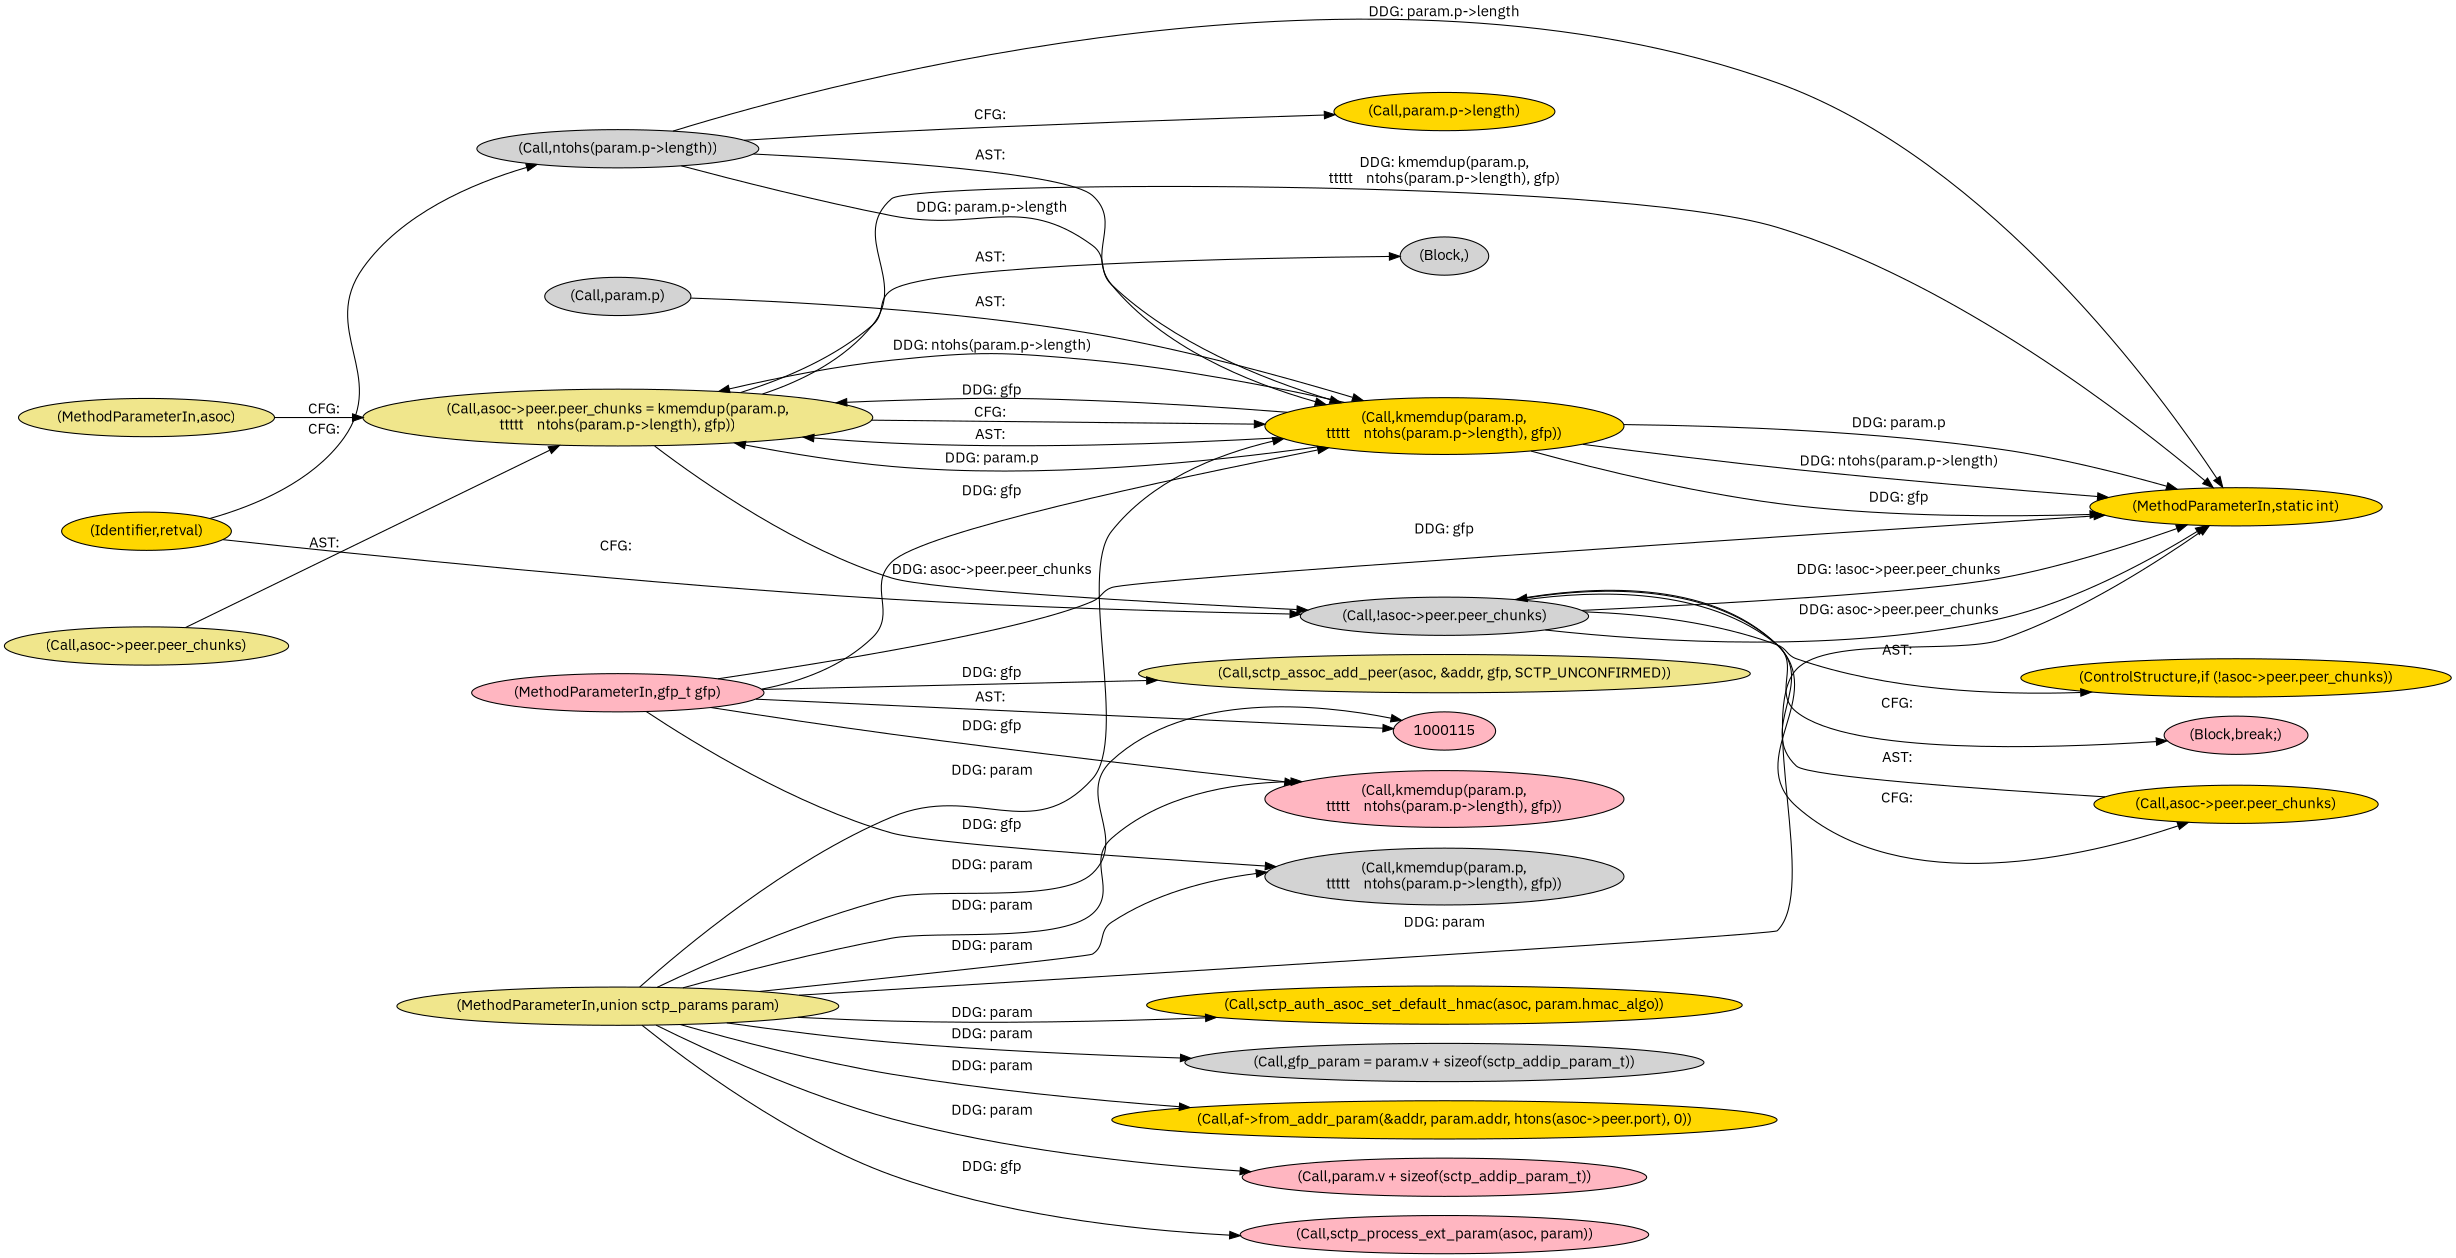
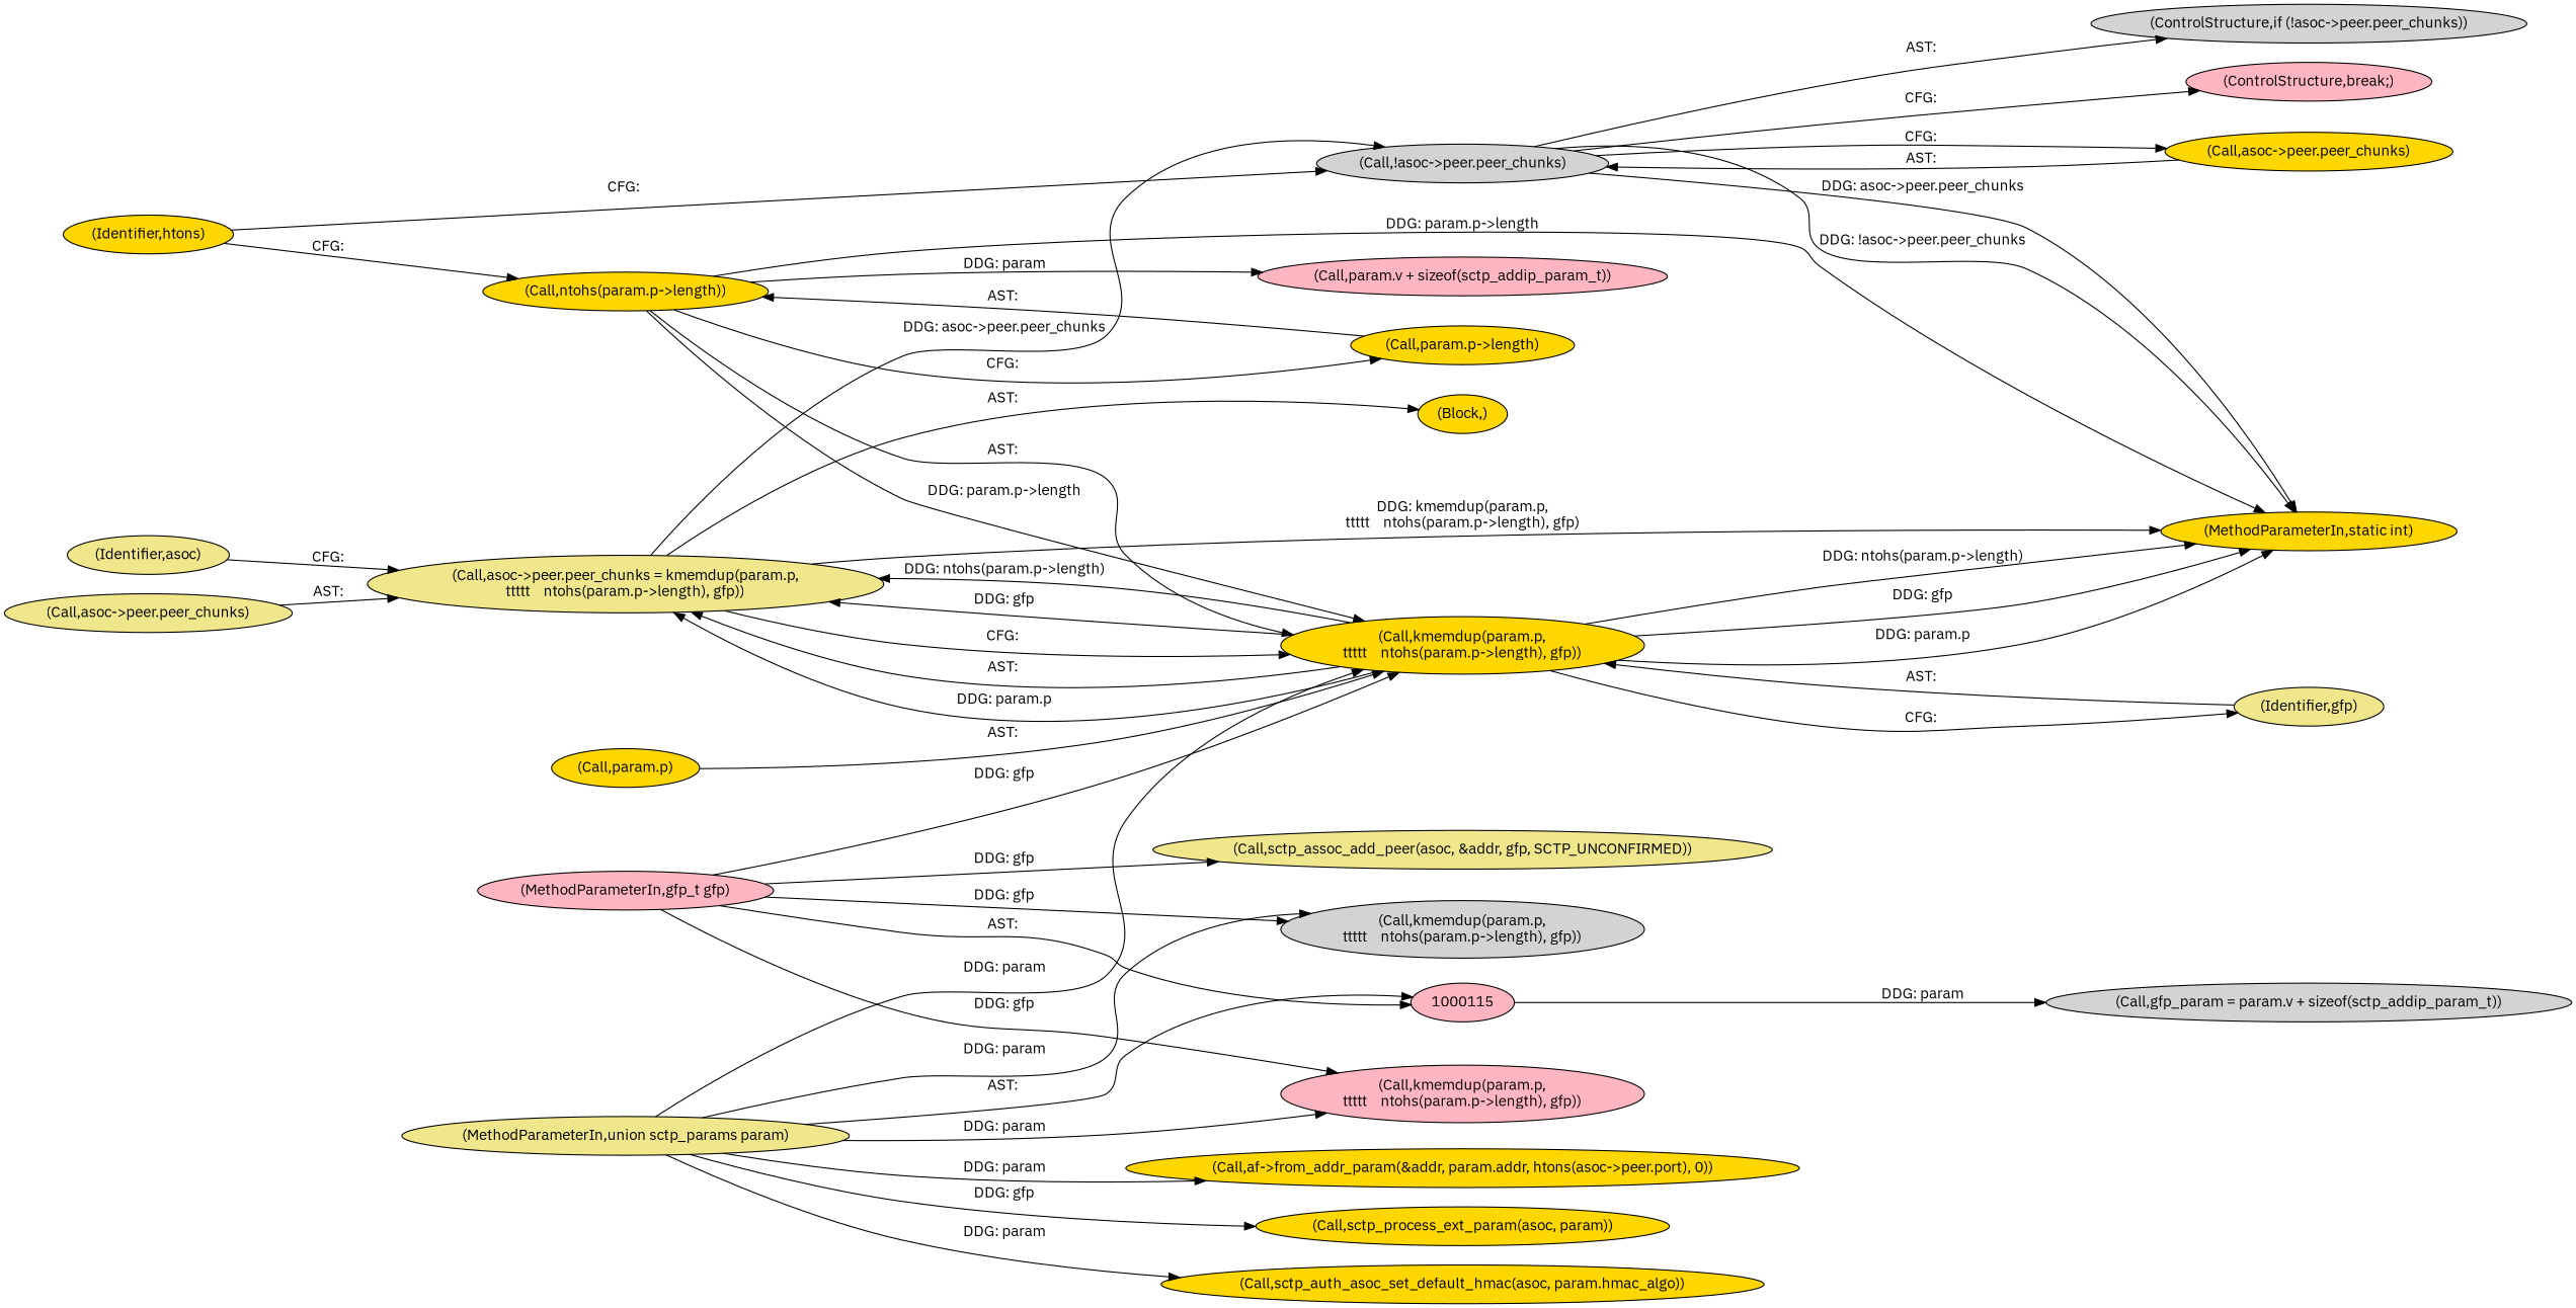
  digraph {
    fontname="IBM Plex Sans"
    rankdir=LR
    node [fillcolor=gold fontname="IBM Plex Sans" style=filled]
    edge [fontname="IBM Plex Sans"]
    n1 [fillcolor=khaki label="(Call,asoc->peer.peer_chunks = kmemdup(param.p,\n\t\t\t\t\t    ntohs(param.p->length), gfp))"]
    n2 [label="(Call,kmemdup(param.p,\n\t\t\t\t\t    ntohs(param.p->length), gfp))"]
    n3 [fillcolor=lightgrey label="(Call,!asoc->peer.peer_chunks)"]
    n4 [label="(MethodParameterIn,static int)"]
-   n5 [fillcolor=lightgrey label="(Block,)"]
+   n5 [label="(Block,)"]
+   n6 [fillcolor=khaki label="(Identifier,gfp)"]
    n7 [label="(Call,asoc->peer.peer_chunks)"]
-   n8 [label="(ControlStructure,if (!asoc->peer.peer_chunks))"]
-   n9 [fillcolor=lightpink label="(Block,break;)"]
+   n8 [fillcolor=lightgrey label="(ControlStructure,if (!asoc->peer.peer_chunks))"]
+   n9 [fillcolor=lightpink label="(ControlStructure,break;)"]
    n10 [fillcolor=khaki label="(MethodParameterIn,union sctp_params param)"]
    n11 [fillcolor=lightpink label="(Call,kmemdup(param.p,\n\t\t\t\t\t    ntohs(param.p->length), gfp))"]
    n12 [label="(Call,sctp_auth_asoc_set_default_hmac(asoc, param.hmac_algo))"]
    n13 [fillcolor=lightgrey label="(Call,gfp_param = param.v + sizeof(sctp_addip_param_t))"]
    n14 [label="(Call,af->from_addr_param(&addr, param.addr, htons(asoc->peer.port), 0))"]
    n15 [fillcolor=lightpink label="(Call,param.v + sizeof(sctp_addip_param_t))"]
    n16 [fillcolor=lightgrey label="(Call,kmemdup(param.p,\n\t\t\t\t\t    ntohs(param.p->length), gfp))"]
-   n17 [fillcolor=lightpink label="(Call,sctp_process_ext_param(asoc, param))"]
+   n17 [label="(Call,sctp_process_ext_param(asoc, param))"]
    1000115 [fillcolor=lightpink]
-   n19 [fillcolor=lightgrey label="(Call,ntohs(param.p->length))"]
+   n19 [label="(Call,ntohs(param.p->length))"]
    n20 [label="(Call,param.p->length)"]
    n21 [fillcolor=lightpink label="(MethodParameterIn,gfp_t gfp)"]
    n22 [fillcolor=khaki label="(Call,sctp_assoc_add_peer(asoc, &addr, gfp, SCTP_UNCONFIRMED))"]
-   n23 [label="(Identifier,retval)"]
-   n24 [fillcolor=khaki label="(MethodParameterIn,asoc)"]
-   n25 [fillcolor=lightgrey label="(Call,param.p)"]
+   n23 [label="(Identifier,htons)"]
+   n24 [fillcolor=khaki label="(Identifier,asoc)"]
+   n25 [label="(Call,param.p)"]
    n26 [fillcolor=khaki label="(Call,asoc->peer.peer_chunks)"]
    n1 -> n2 [label="CFG: "]
    n1 -> n3 [label="DDG: asoc->peer.peer_chunks"]
    n1 -> n4 [label="DDG: kmemdup(param.p,\n\t\t\t\t\t    ntohs(param.p->length), gfp)"]
    n1 -> n5 [label="AST: "]
    n2 -> n1 [label="AST: "]
    n2 -> n1 [label="DDG: param.p"]
    n2 -> n1 [label="DDG: ntohs(param.p->length)"]
    n2 -> n1 [label="DDG: gfp"]
    n2 -> n4 [label="DDG: gfp"]
    n2 -> n4 [label="DDG: param.p"]
    n2 -> n4 [label="DDG: ntohs(param.p->length)"]
+   n2 -> n6 [label="CFG: "]
    n3 -> n4 [label="DDG: asoc->peer.peer_chunks"]
    n3 -> n4 [label="DDG: !asoc->peer.peer_chunks"]
    n3 -> n7 [label="CFG: "]
    n3 -> n8 [label="AST: "]
    n3 -> n9 [label="CFG: "]
+   n6 -> n2 [label="AST: "]
    n7 -> n3 [label="AST: "]
    n10 -> n2 [label="DDG: param"]
-   n10 -> n4 [label="DDG: param"]
    n10 -> n11 [label="DDG: param"]
    n10 -> n12 [label="DDG: param"]
-   n10 -> n13 [label="DDG: param"]
+   1000115 -> n13 [label="DDG: param"]
    n10 -> n14 [label="DDG: param"]
-   n10 -> n15 [label="DDG: param"]
+   n19 -> n15 [label="DDG: param"]
    n10 -> n16 [label="DDG: param"]
    n10 -> n17 [label="DDG: gfp"]
-   n10 -> 1000115 [label="DDG: param"]
+   n10 -> 1000115 [label="AST: "]
    n19 -> n2 [label="AST: "]
    n19 -> n2 [label="DDG: param.p->length"]
    n19 -> n4 [label="DDG: param.p->length"]
    n19 -> n20 [label="CFG: "]
+   n20 -> n19 [label="AST: "]
    n21 -> n2 [label="DDG: gfp"]
-   n21 -> n4 [label="DDG: gfp"]
    n21 -> n11 [label="DDG: gfp"]
    n21 -> n16 [label="DDG: gfp"]
    n21 -> 1000115 [label="AST: "]
    n21 -> n22 [label="DDG: gfp"]
    n23 -> n3 [label="CFG: "]
    n23 -> n19 [label="CFG: "]
    n24 -> n1 [label="CFG: "]
    n25 -> n2 [label="AST: "]
    n26 -> n1 [label="AST: "]
  }
